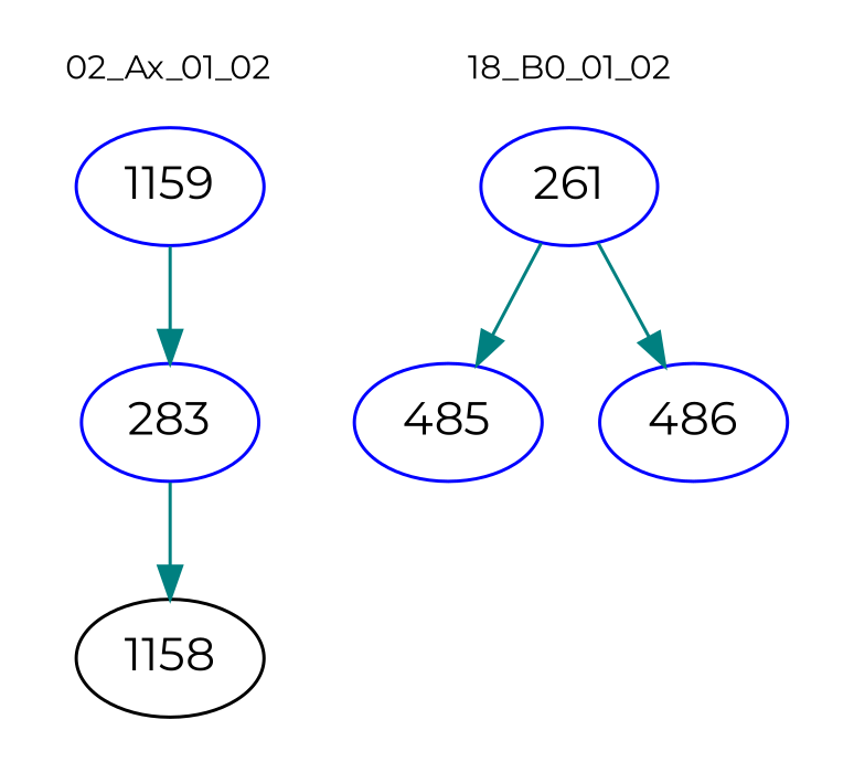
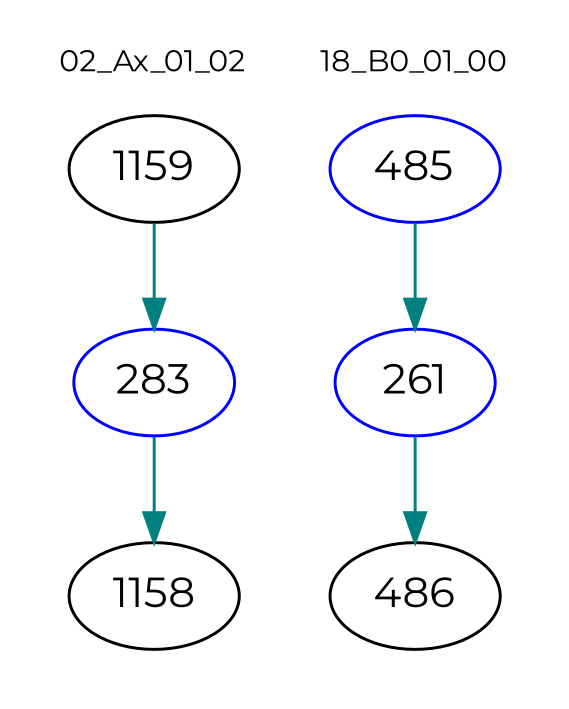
  digraph {
    fontname=Montserrat
    node [color=blue fontname=Montserrat]
    edge [color=teal fontname=Montserrat]
    n1 [label=283]
    n2 [color=black label=1158]
-   n3 [label=1159]
+   n3 [color=black label=1159]
    n4 [label=261]
    n5 [label=485]
-   n6 [label=486]
+   n6 [color=black label=486]
    subgraph cluster_1 {
      color=white
      fontsize=10
      label="02_Ax_01_02"
      n1
      n2
      n3
    }
    subgraph cluster_2 {
      color=white
      fontsize=10
-     label="18_B0_01_02"
+     label="18_B0_01_00"
      n4
      n5
      n6
    }
    n1 -> n2
    n3 -> n1
-   n4 -> n5
+   n5 -> n4
    n4 -> n6
  }
